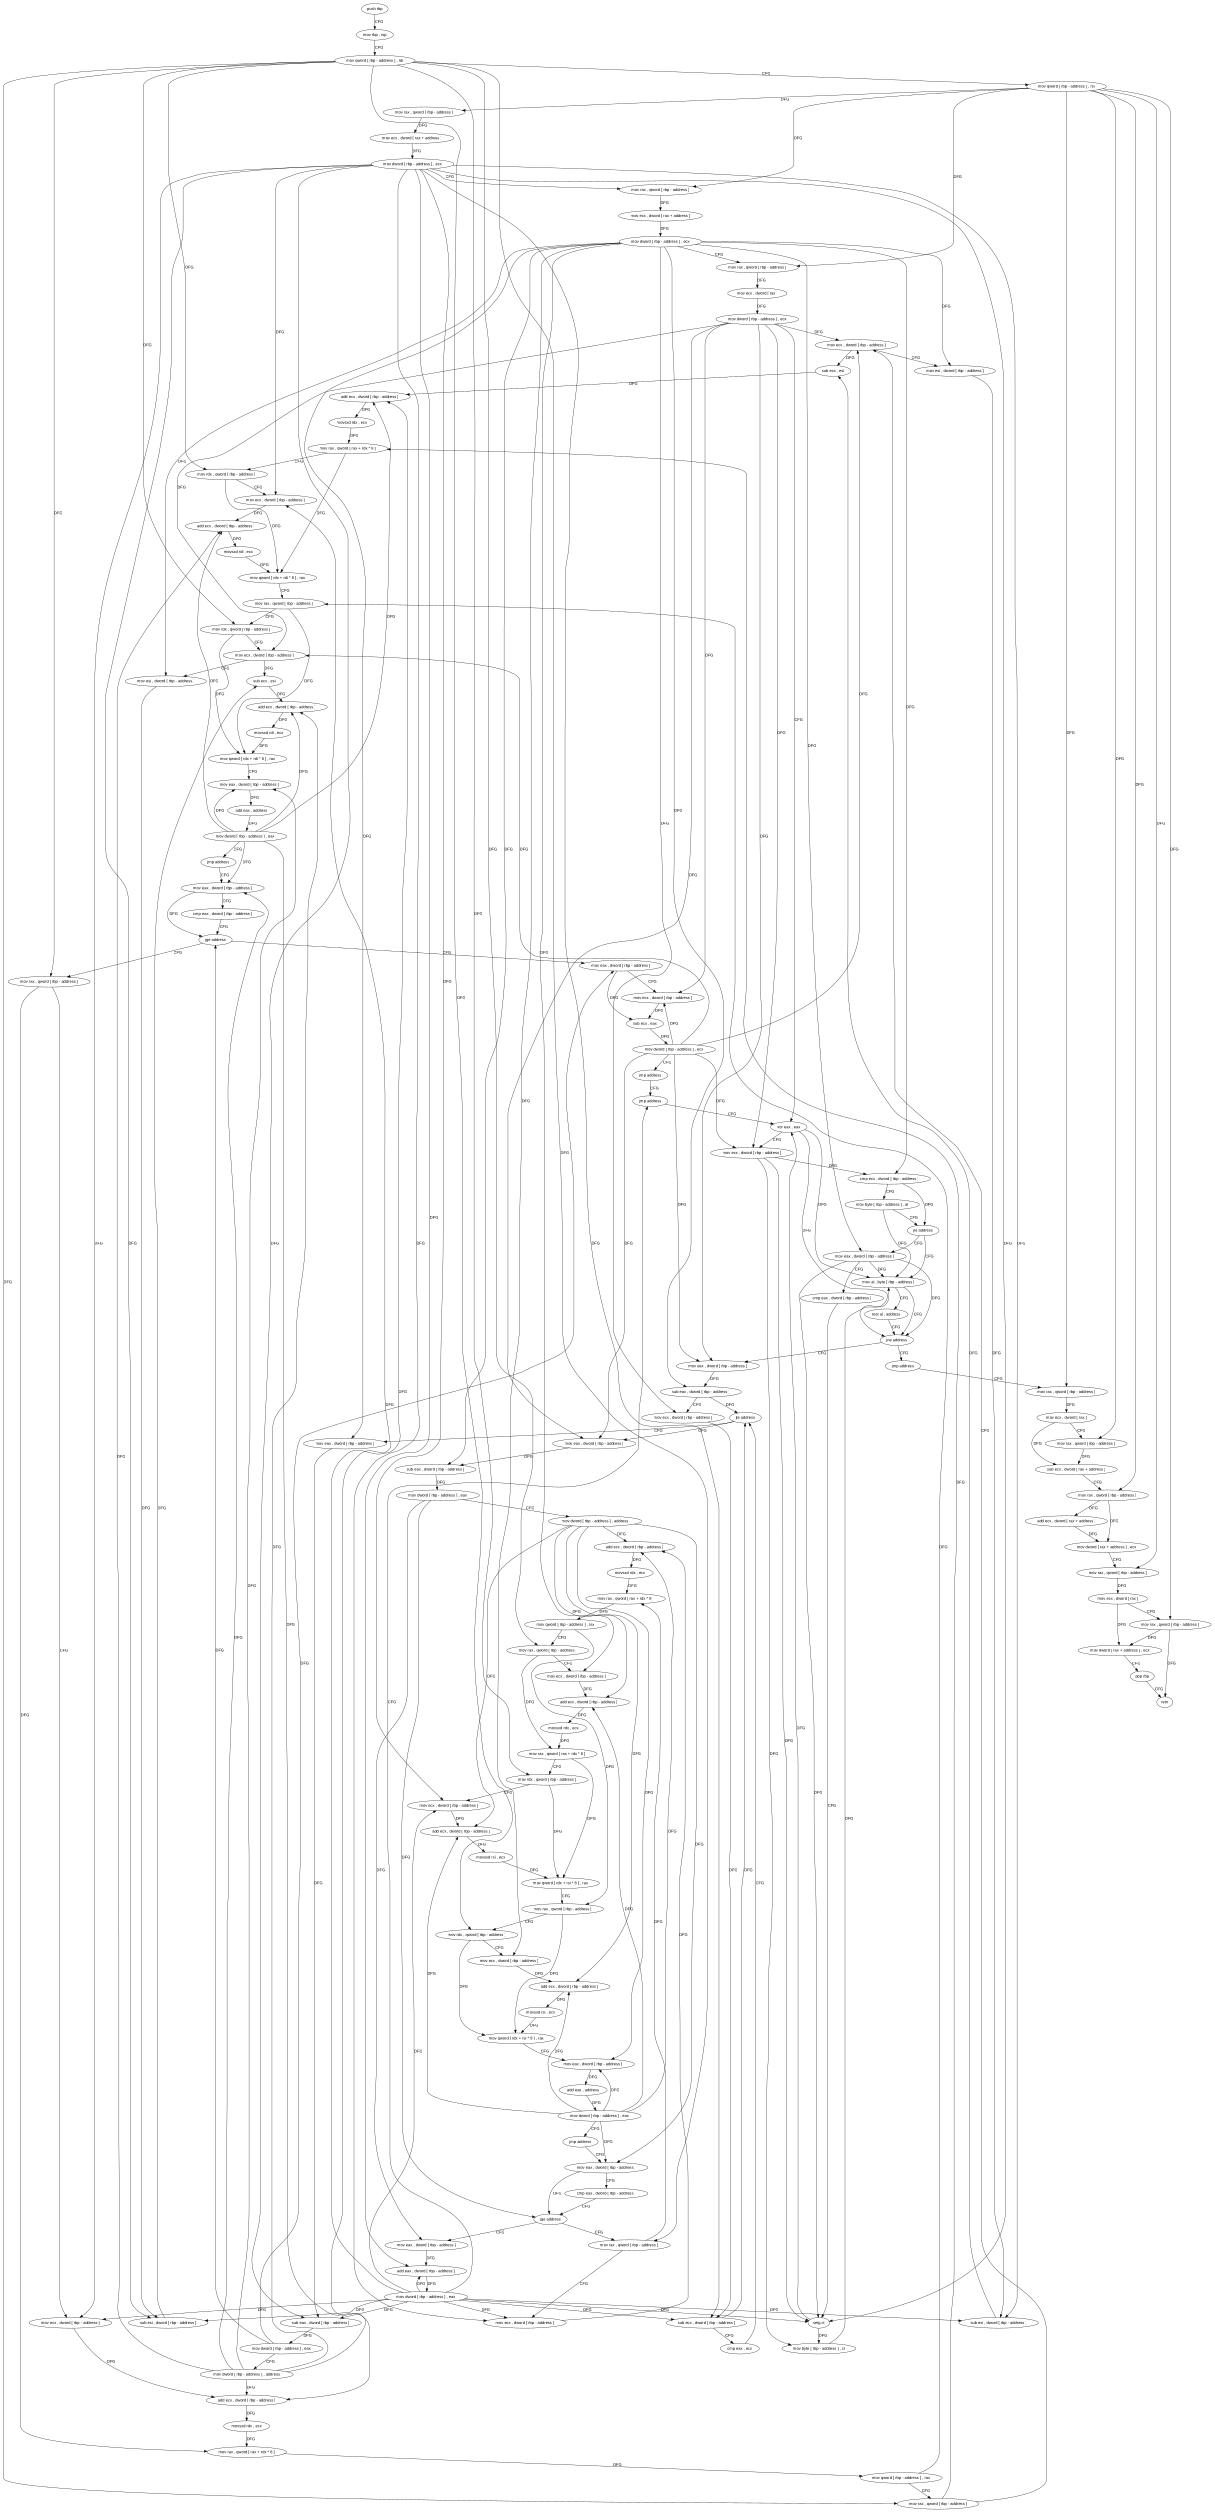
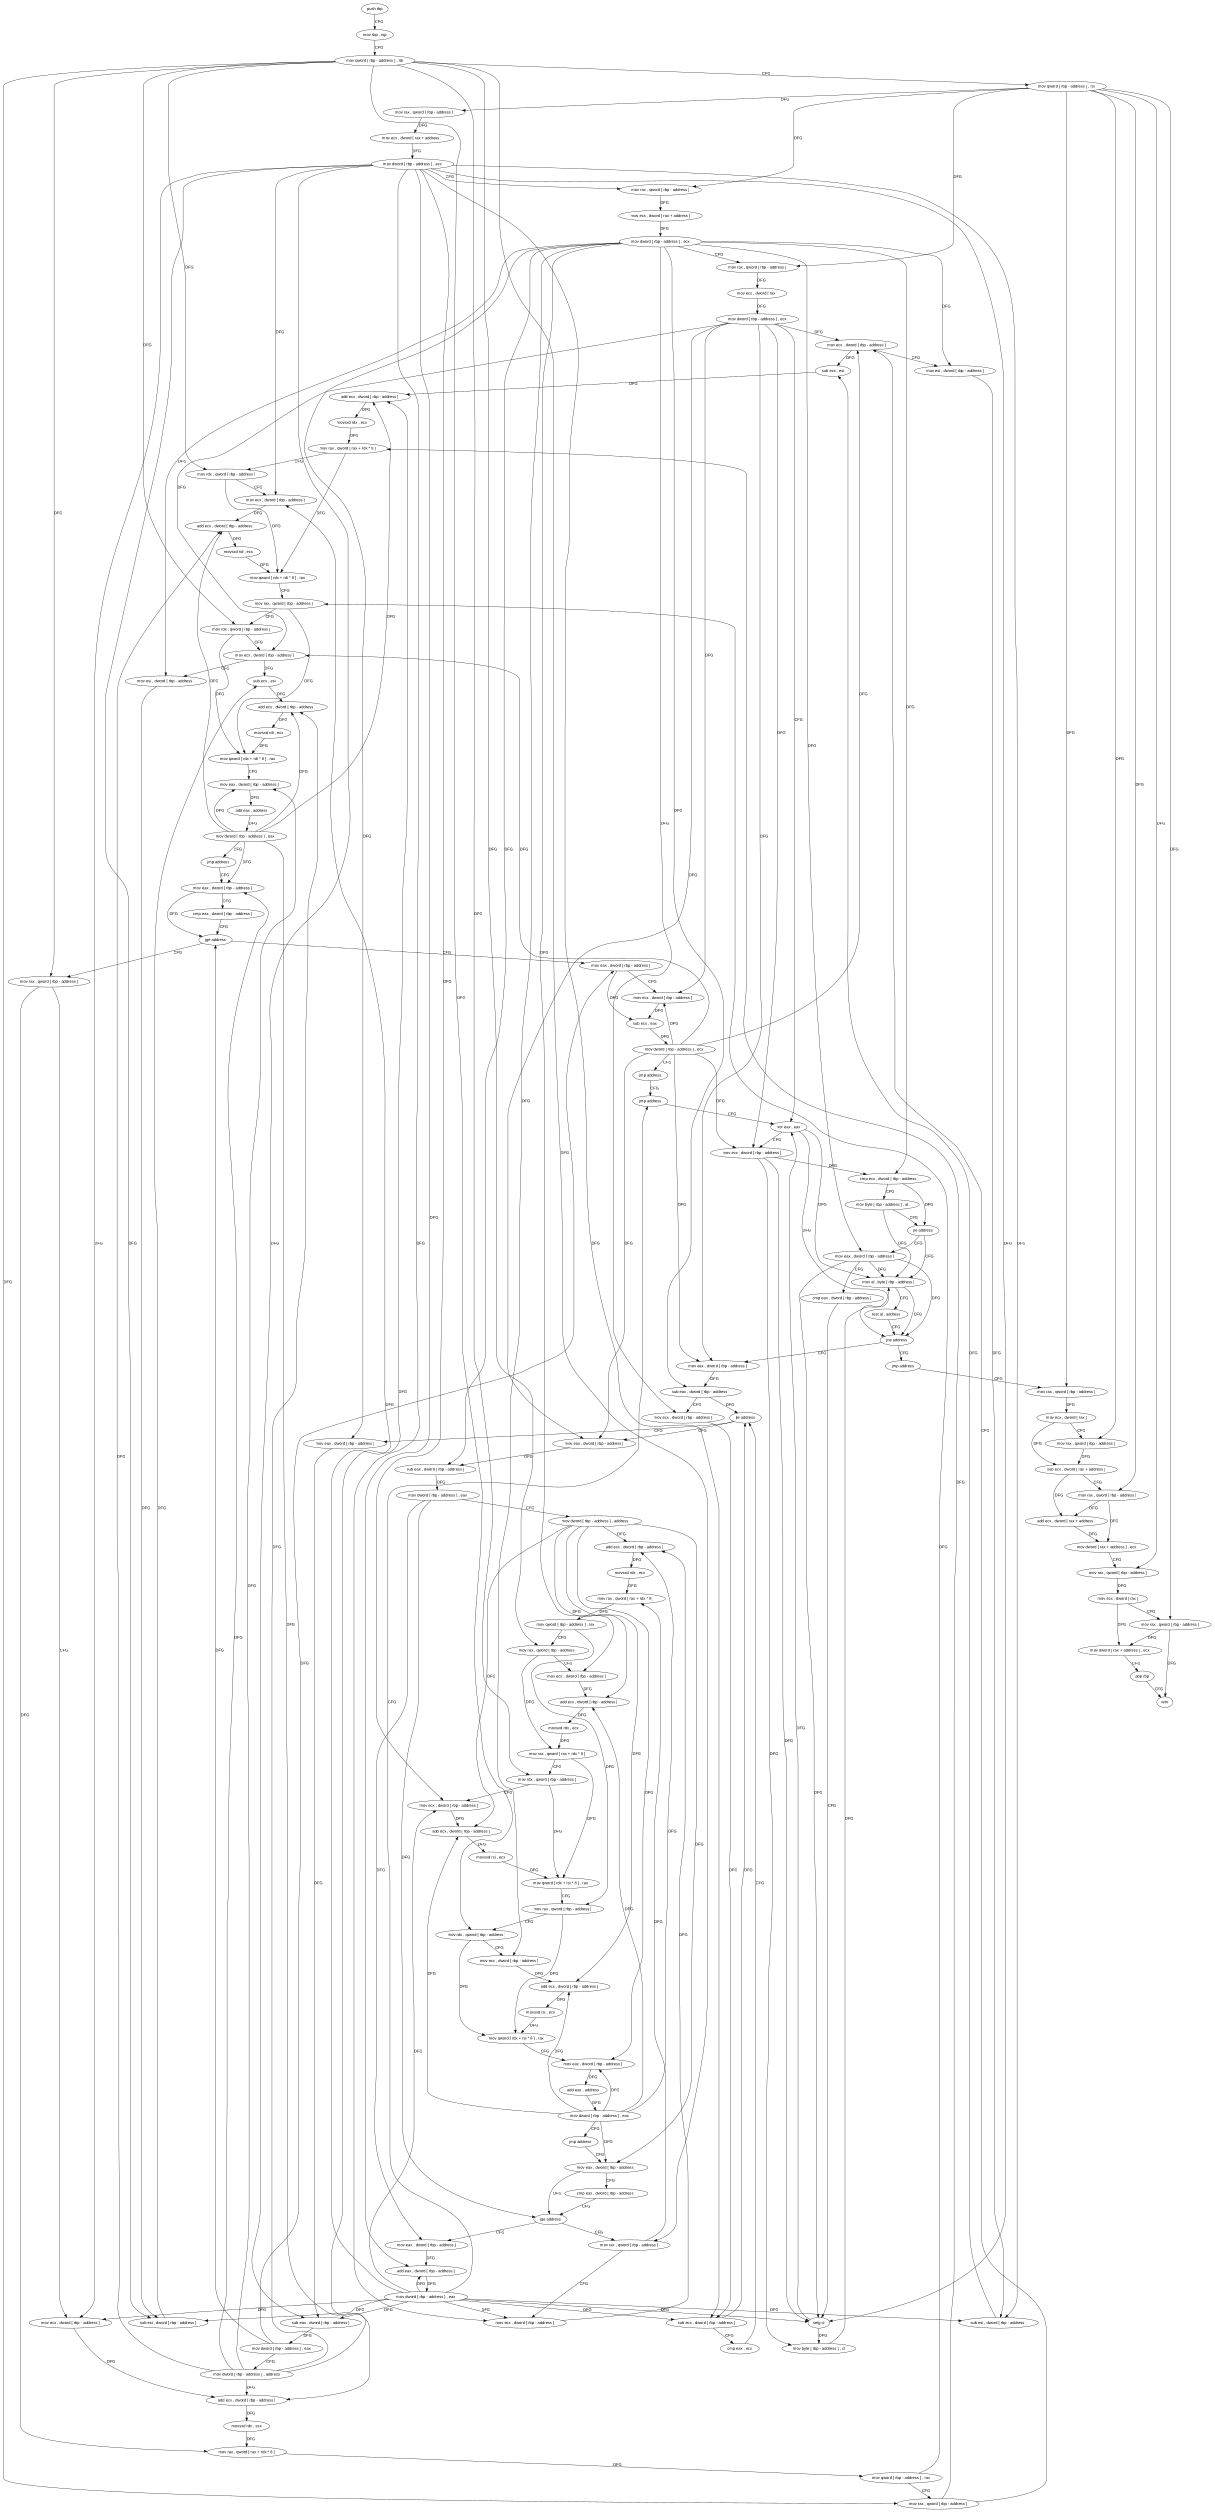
  digraph {
    fontname="Liberation Sans"
    node [fontname="Liberation Sans"]
    edge [fontname="Liberation Sans"]
    n1 [label="push rbp"]
    n2 [label="mov rbp , rsp"]
    n3 [label="mov qword [ rbp - address ] , rdi"]
    n4 [label="mov qword [ rbp - address ] , rsi"]
    n5 [label="mov rax , qword [ rbp - address ]"]
    n6 [label="mov rax , qword [ rbp - address ]"]
    n7 [label="mov rdx , qword [ rbp - address ]"]
    n8 [label="mov rdx , qword [ rbp - address ]"]
    n9 [label="mov rax , qword [ rbp - address ]"]
    n10 [label="mov rax , qword [ rbp - address ]"]
    n11 [label="mov rdx , qword [ rbp - address ]"]
    n12 [label="mov rdx , qword [ rbp - address ]"]
    n13 [label="mov rax , qword [ rbp - address ]"]
    n14 [label="mov rax , qword [ rbp - address ]"]
    n15 [label="mov rax , qword [ rbp - address ]"]
    n16 [label="mov rax , qword [ rbp - address ]"]
    n17 [label="mov rax , qword [ rbp - address ]"]
    n18 [label="mov rax , qword [ rbp - address ]"]
    n19 [label="mov rax , qword [ rbp - address ]"]
    n20 [label="mov rax , qword [ rbp - address ]"]
    n21 [label="mov ecx , dword [ rbp - address ]"]
    n22 [label="mov rax , qword [ rax + rdx * 8 ]"]
    n23 [label="mov ecx , dword [ rbp - address ]"]
    n24 [label="mov rax , qword [ rax + rdx * 8 ]"]
    n25 [label="mov ecx , dword [ rbp - address ]"]
    n26 [label="mov qword [ rdx + rsi * 8 ] , rax"]
    n27 [label="mov ecx , dword [ rbp - address ]"]
    n28 [label="mov qword [ rdx + rsi * 8 ] , rax"]
    n29 [label="mov ecx , dword [ rbp - address ]"]
    n30 [label="mov rax , qword [ rax + rdx * 8 ]"]
    n31 [label="mov ecx , dword [ rbp - address ]"]
    n32 [label="mov rax , qword [ rax + rdx * 8 ]"]
    n33 [label="mov ecx , dword [ rbp - address ]"]
    n34 [label="mov qword [ rdx + rdi * 8 ] , rax"]
    n35 [label="mov ecx , dword [ rbp - address ]"]
    n36 [label="mov qword [ rdx + rdi * 8 ] , rax"]
    n37 [label="mov ecx , dword [ rax + address ]"]
    n38 [label="mov ecx , dword [ rax + address ]"]
    n39 [label="mov ecx , dword [ rax ]"]
    n40 [label="mov ecx , dword [ rax ]"]
    n41 [label="sub ecx , dword [ rax + address ]"]
    n42 [label="add ecx , dword [ rax + address ]"]
    n43 [label="mov dword [ rax + address ] , ecx"]
    n44 [label="mov ecx , dword [ rax ]"]
    n45 [label="mov dword [ rax + address ] , ecx"]
    n46 [label=retn]
    n47 [label="mov dword [ rbp - address ] , ecx"]
    n48 [label="setg cl"]
    n49 [label="sub ecx , dword [ rbp - address ]"]
    n50 [label="sub eax , dword [ rbp - address ]"]
    n51 [label="add eax , dword [ rbp - address ]"]
    n52 [label="sub esi , dword [ rbp - address ]"]
    n53 [label="sub esi , dword [ rbp - address ]"]
    n54 [label="xor eax , eax"]
    n55 [label="mov byte [ rbp - address ] , cl"]
    n56 [label="jle address"]
    n57 [label="cmp eax , ecx"]
    n58 [label="mov dword [ rbp - address ] , eax"]
    n59 [label="mov dword [ rbp - address ] , eax"]
    n60 [label="add ecx , dword [ rbp - address ]"]
    n61 [label="add ecx , dword [ rbp - address ]"]
    n62 [label="add ecx , dword [ rbp - address ]"]
    n63 [label="sub ecx , esi"]
    n64 [label="add ecx , dword [ rbp - address ]"]
    n65 [label="sub ecx , esi"]
    n66 [label="mov dword [ rbp - address ] , ecx"]
    n67 [label="mov eax , dword [ rbp - address ]"]
    n68 [label="sub eax , dword [ rbp - address ]"]
    n69 [label="mov ecx , dword [ rbp - address ]"]
    n70 [label="mov eax , dword [ rbp - address ]"]
    n71 [label="sub eax , dword [ rbp - address ]"]
    n72 [label="mov esi , dword [ rbp - address ]"]
    n73 [label="mov esi , dword [ rbp - address ]"]
    n74 [label="cmp ecx , dword [ rbp - address ]"]
    n75 [label="mov al , byte [ rbp - address ]"]
    n76 [label="jne address"]
    n77 [label="cmp eax , dword [ rbp - address ]"]
    n78 [label="mov dword [ rbp - address ] , eax"]
    n79 [label="add ecx , dword [ rbp - address ]"]
    n80 [label="add ecx , dword [ rbp - address ]"]
    n81 [label="mov byte [ rbp - address ] , al"]
    n82 [label="jle address"]
    n83 [label="mov dword [ rbp - address ] , ecx"]
    n84 [label="mov eax , dword [ rbp - address ]"]
    n85 [label="mov eax , dword [ rbp - address ]"]
    n86 [label="mov ecx , dword [ rbp - address ]"]
    n87 [label="mov ecx , dword [ rbp - address ]"]
    n88 [label="sub ecx , eax"]
    n89 [label="test al , address"]
    n90 [label="jmp address"]
    n91 [label="mov dword [ rbp - address ] , address"]
    n92 [label="mov eax , dword [ rbp - address ]"]
    n93 [label="jge address"]
    n94 [label="mov eax , dword [ rbp - address ]"]
    n95 [label="mov eax , dword [ rbp - address ]"]
    n96 [label="cmp eax , dword [ rbp - address ]"]
    n97 [label="movsxd rdx , ecx"]
    n98 [label="movsxd rdx , ecx"]
    n99 [label="movsxd rsi , ecx"]
    n100 [label="movsxd rsi , ecx"]
    n101 [label="add eax , address"]
    n102 [label="mov dword [ rbp - address ] , address"]
    n103 [label="mov eax , dword [ rbp - address ]"]
    n104 [label="jge address"]
    n105 [label="mov eax , dword [ rbp - address ]"]
    n106 [label="add ecx , dword [ rbp - address ]"]
    n107 [label="add ecx , dword [ rbp - address ]"]
    n108 [label="mov eax , dword [ rbp - address ]"]
    n109 [label="cmp eax , dword [ rbp - address ]"]
    n110 [label="movsxd rdx , ecx"]
    n111 [label="movsxd rdx , ecx"]
    n112 [label="movsxd rdi , ecx"]
    n113 [label="movsxd rdi , ecx"]
    n114 [label="add eax , address"]
    n115 [label="pop rbp"]
    n116 [label="jmp address"]
    n117 [label="mov qword [ rbp - address ] , rax"]
    n118 [label="mov rax , qword [ rbp - address ]"]
    n119 [label="mov dword [ rbp - address ] , eax"]
    n120 [label="jmp address"]
    n121 [label="mov dword [ rbp - address ] , ecx"]
    n122 [label="jmp address"]
    n123 [label="mov qword [ rbp - address ] , rax"]
    n124 [label="mov rax , qword [ rbp - address ]"]
    n125 [label="mov dword [ rbp - address ] , eax"]
    n126 [label="jmp address"]
    n1 -> n2 [label=CFG]
    n2 -> n3 [label=CFG]
    n3 -> n4 [label=CFG]
    n3 -> n5 [label=DFG]
    n3 -> n6 [label=DFG]
    n3 -> n7 [label=DFG]
    n3 -> n8 [label=DFG]
    n3 -> n9 [label=DFG]
    n3 -> n10 [label=DFG]
    n3 -> n11 [label=DFG]
    n3 -> n12 [label=DFG]
    n4 -> n13 [label=DFG]
    n4 -> n14 [label=DFG]
    n4 -> n15 [label=DFG]
    n4 -> n16 [label=DFG]
    n4 -> n17 [label=DFG]
    n4 -> n18 [label=DFG]
    n4 -> n19 [label=DFG]
    n4 -> n20 [label=DFG]
    n5 -> n21 [label=CFG]
    n5 -> n22 [label=DFG]
    n6 -> n23 [label=CFG]
    n6 -> n24 [label=DFG]
    n7 -> n25 [label=CFG]
    n7 -> n26 [label=DFG]
    n8 -> n27 [label=CFG]
    n8 -> n28 [label=DFG]
    n9 -> n29 [label=CFG]
    n9 -> n30 [label=DFG]
    n10 -> n31 [label=CFG]
    n10 -> n32 [label=DFG]
    n11 -> n33 [label=CFG]
    n11 -> n34 [label=DFG]
    n12 -> n35 [label=CFG]
    n12 -> n36 [label=DFG]
    n13 -> n37 [label=DFG]
    n14 -> n38 [label=DFG]
    n15 -> n39 [label=DFG]
    n16 -> n40 [label=DFG]
    n17 -> n41 [label=DFG]
    n18 -> n42 [label=DFG]
    n18 -> n43 [label=DFG]
    n19 -> n44 [label=DFG]
    n20 -> n45 [label=DFG]
    n20 -> n46 [label=DFG]
    n21 -> n60 [label=DFG]
    n22 -> n117 [label=DFG]
    n23 -> n79 [label=DFG]
    n24 -> n7 [label=CFG]
    n24 -> n26 [label=DFG]
    n25 -> n61 [label=DFG]
    n26 -> n118 [label=CFG]
    n27 -> n80 [label=DFG]
    n28 -> n95 [label=CFG]
    n29 -> n62 [label=DFG]
    n30 -> n123 [label=DFG]
    n31 -> n63 [label=DFG]
    n31 -> n72 [label=CFG]
    n32 -> n11 [label=CFG]
    n32 -> n34 [label=DFG]
    n33 -> n64 [label=DFG]
    n34 -> n124 [label=CFG]
    n35 -> n65 [label=DFG]
    n35 -> n73 [label=CFG]
    n36 -> n108 [label=CFG]
    n37 -> n47 [label=DFG]
    n38 -> n66 [label=DFG]
    n39 -> n83 [label=DFG]
    n40 -> n17 [label=CFG]
    n40 -> n41 [label=DFG]
    n41 -> n18 [label=CFG]
+   n41 -> n42 [label=DFG]
    n42 -> n43 [label=DFG]
    n43 -> n19 [label=CFG]
    n44 -> n20 [label=CFG]
    n44 -> n45 [label=DFG]
    n45 -> n115 [label=CFG]
    n47 -> n14 [label=CFG]
    n47 -> n21 [label=DFG]
    n47 -> n25 [label=DFG]
    n47 -> n29 [label=DFG]
    n47 -> n33 [label=DFG]
    n47 -> n48 [label=DFG]
    n47 -> n49 [label=DFG]
    n47 -> n50 [label=DFG]
    n47 -> n51 [label=DFG]
    n47 -> n52 [label=DFG]
    n47 -> n53 [label=DFG]
    n48 -> n54 [label=DFG]
    n48 -> n55 [label=DFG]
    n49 -> n56 [label=DFG]
    n49 -> n57 [label=CFG]
    n50 -> n58 [label=DFG]
    n51 -> n59 [label=DFG]
    n52 -> n63 [label=DFG]
    n53 -> n65 [label=DFG]
    n54 -> n75 [label=DFG]
    n54 -> n76 [label=DFG]
    n54 -> n87 [label=CFG]
    n55 -> n75 [label=DFG]
    n56 -> n70 [label=CFG]
    n56 -> n85 [label=CFG]
    n57 -> n56 [label=CFG]
    n58 -> n102 [label=CFG]
    n58 -> n103 [label=DFG]
    n58 -> n104 [label=DFG]
    n59 -> n21 [label=DFG]
    n59 -> n25 [label=DFG]
    n59 -> n29 [label=DFG]
    n59 -> n33 [label=DFG]
    n59 -> n48 [label=DFG]
    n59 -> n49 [label=DFG]
    n59 -> n50 [label=DFG]
    n59 -> n51 [label=DFG]
    n59 -> n52 [label=DFG]
    n59 -> n53 [label=DFG]
    n59 -> n116 [label=CFG]
    n60 -> n97 [label=DFG]
    n61 -> n99 [label=DFG]
    n62 -> n110 [label=DFG]
    n63 -> n106 [label=DFG]
    n64 -> n112 [label=DFG]
    n65 -> n107 [label=DFG]
    n66 -> n15 [label=CFG]
    n66 -> n23 [label=DFG]
    n66 -> n27 [label=DFG]
    n66 -> n67 [label=DFG]
    n66 -> n68 [label=DFG]
    n66 -> n69 [label=DFG]
    n66 -> n70 [label=DFG]
    n66 -> n71 [label=DFG]
    n66 -> n72 [label=DFG]
    n66 -> n73 [label=DFG]
    n66 -> n74 [label=DFG]
    n67 -> n48 [label=DFG]
    n67 -> n75 [label=DFG]
    n67 -> n76 [label=DFG]
    n67 -> n77 [label=CFG]
    n68 -> n56 [label=DFG]
    n68 -> n69 [label=CFG]
    n69 -> n49 [label=DFG]
    n70 -> n50 [label=DFG]
    n71 -> n78 [label=DFG]
    n72 -> n52 [label=DFG]
    n73 -> n53 [label=DFG]
    n74 -> n81 [label=CFG]
    n74 -> n82 [label=DFG]
    n75 -> n76 [label=CFG]
    n75 -> n89 [label=CFG]
    n76 -> n84 [label=CFG]
    n76 -> n90 [label=CFG]
    n77 -> n48 [label=CFG]
    n78 -> n91 [label=CFG]
    n78 -> n92 [label=DFG]
    n78 -> n93 [label=DFG]
    n79 -> n98 [label=DFG]
    n80 -> n100 [label=DFG]
    n81 -> n75 [label=DFG]
    n81 -> n82 [label=CFG]
    n82 -> n67 [label=CFG]
    n82 -> n75 [label=CFG]
    n83 -> n31 [label=DFG]
    n83 -> n35 [label=DFG]
    n83 -> n54 [label=CFG]
    n83 -> n84 [label=DFG]
    n83 -> n85 [label=DFG]
    n83 -> n86 [label=DFG]
    n83 -> n87 [label=DFG]
    n84 -> n68 [label=DFG]
    n85 -> n71 [label=DFG]
    n86 -> n88 [label=DFG]
    n87 -> n48 [label=DFG]
    n87 -> n55 [label=DFG]
    n87 -> n74 [label=DFG]
    n88 -> n121 [label=DFG]
    n89 -> n76 [label=CFG]
    n90 -> n16 [label=CFG]
    n91 -> n60 [label=DFG]
    n91 -> n61 [label=DFG]
    n91 -> n79 [label=DFG]
    n91 -> n80 [label=DFG]
    n91 -> n94 [label=DFG]
    n91 -> n95 [label=DFG]
    n92 -> n51 [label=DFG]
    n93 -> n5 [label=CFG]
    n93 -> n92 [label=CFG]
    n94 -> n93 [label=DFG]
    n94 -> n96 [label=CFG]
    n95 -> n101 [label=DFG]
    n96 -> n93 [label=CFG]
    n97 -> n22 [label=DFG]
    n98 -> n24 [label=DFG]
    n99 -> n26 [label=DFG]
    n100 -> n28 [label=DFG]
    n101 -> n119 [label=DFG]
    n102 -> n62 [label=DFG]
    n102 -> n64 [label=DFG]
    n102 -> n105 [label=DFG]
    n102 -> n106 [label=DFG]
    n102 -> n107 [label=DFG]
    n102 -> n108 [label=DFG]
    n103 -> n86 [label=CFG]
    n103 -> n88 [label=DFG]
    n104 -> n9 [label=CFG]
    n104 -> n103 [label=CFG]
    n105 -> n104 [label=DFG]
    n105 -> n109 [label=CFG]
    n106 -> n111 [label=DFG]
    n107 -> n113 [label=DFG]
    n108 -> n114 [label=DFG]
    n109 -> n104 [label=CFG]
    n110 -> n30 [label=DFG]
    n111 -> n32 [label=DFG]
    n112 -> n34 [label=DFG]
    n113 -> n36 [label=DFG]
    n114 -> n125 [label=DFG]
    n115 -> n46 [label=CFG]
    n116 -> n54 [label=CFG]
    n117 -> n6 [label=CFG]
    n117 -> n118 [label=DFG]
    n118 -> n8 [label=CFG]
    n118 -> n28 [label=DFG]
    n119 -> n60 [label=DFG]
    n119 -> n61 [label=DFG]
    n119 -> n79 [label=DFG]
    n119 -> n80 [label=DFG]
    n119 -> n94 [label=DFG]
    n119 -> n95 [label=DFG]
    n119 -> n120 [label=CFG]
    n120 -> n94 [label=CFG]
    n121 -> n31 [label=DFG]
    n121 -> n35 [label=DFG]
    n121 -> n84 [label=DFG]
    n121 -> n85 [label=DFG]
    n121 -> n86 [label=DFG]
    n121 -> n87 [label=DFG]
    n121 -> n122 [label=CFG]
    n122 -> n116 [label=CFG]
    n123 -> n10 [label=CFG]
    n123 -> n124 [label=DFG]
    n124 -> n12 [label=CFG]
    n124 -> n36 [label=DFG]
    n125 -> n62 [label=DFG]
    n125 -> n64 [label=DFG]
    n125 -> n105 [label=DFG]
    n125 -> n106 [label=DFG]
    n125 -> n107 [label=DFG]
    n125 -> n108 [label=DFG]
    n125 -> n126 [label=CFG]
    n126 -> n105 [label=CFG]
  }
